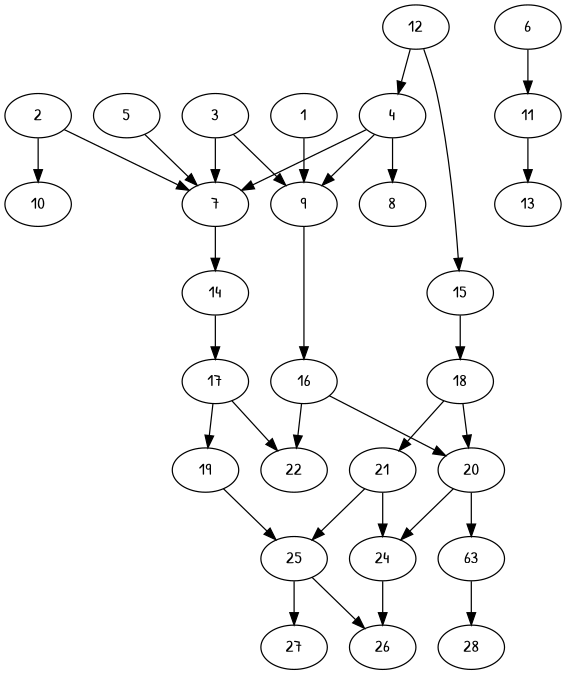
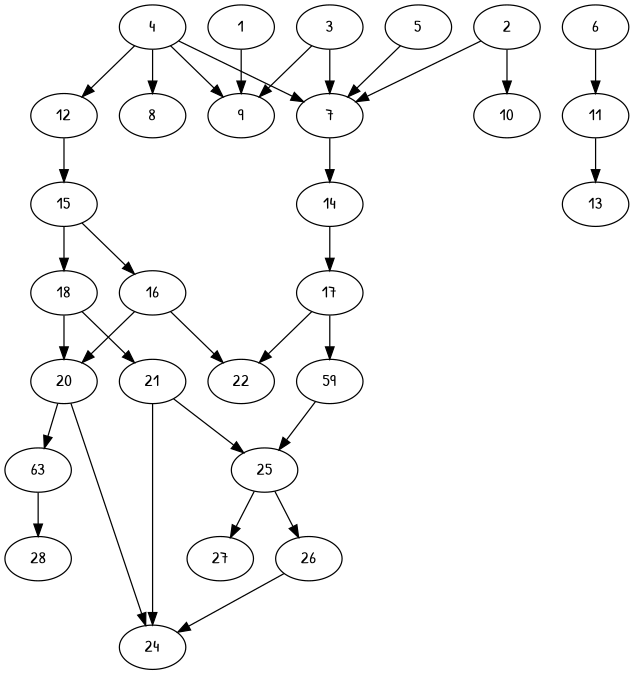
  digraph {
    fontname="Patrick Hand"
    node [alpha=0.07 fontname="Patrick Hand"]
    edge [fontname="Patrick Hand"]
    1 [alpha=0.04 expect_size=90594642595059597312]
    9 [alpha=0.01 expect_size=28573234676794368]
    2 [alpha=0.08 expect_size=171386907926481696]
    7 [alpha=0.13 expect_size=364990107502598160384]
    10 [expect_size=1485837098463264768000]
    14 [alpha=0.20 expect_size=310202717904518336]
    17 [alpha=0.14 expect_size=38337167683215760]
    3 [alpha=0.16 expect_size=466578417454241808384]
    4 [alpha=0.19 expect_size=58002223073664368]
    8 [alpha=0.11 expect_size=363752006801570368]
    12 [alpha=0.15 expect_size=2405244195309267456]
    15 [alpha=0.06 expect_size=2316931014918659899392]
    16 [alpha=0.02 expect_size=207909208433442684928]
    18 [alpha=0.20 expect_size=195664404117700214784]
    5 [alpha=0.10 expect_size=1145042670035427456]
    6 [alpha=0.06 expect_size=783526465687554883584]
    11 [alpha=0.11 expect_size=32359574333603808]
    13 [alpha=0.17 expect_size=6073987942733991]
    22 [alpha=0.13 expect_size=850194890352484155392]
-   19 [alpha=0.09 expect_size=492282905090840832]
+   19 [alpha=0.09 expect_size=492282905090840832 label=59]
    20 [expect_size=36755676746466064]
    21 [alpha=0.09 expect_size=34667768551353692]
    25 [alpha=0.16 expect_size=15556235537841248]
    n24 [alpha=0.09 expect_size=28106014663018468 label=63]
    24 [alpha=0.04 expect_size=10919577096554878]
    26 [alpha=0.20 expect_size=1998368177701944]
    27 [alpha=0.08 expect_size=103240201026693758976]
    28 [expect_size=12331845995787608]
    1 -> 9
    2 -> 7
    2 -> 10
    7 -> 14
    14 -> 17
    17 -> 22
    17 -> 19
    3 -> 9
    3 -> 7
    4 -> 9
    4 -> 7
    4 -> 8
-   12 -> 4
+   4 -> 12
    12 -> 15
-   9 -> 16
+   15 -> 16
    15 -> 18
    16 -> 22
    16 -> 20
    18 -> 20
    18 -> 21
    5 -> 7
    6 -> 11
    11 -> 13
    19 -> 25
    20 -> n24
    20 -> 24
    21 -> 25
    21 -> 24
    25 -> 26
    25 -> 27
    n24 -> 28
-   24 -> 26
+   26 -> 24
  }
